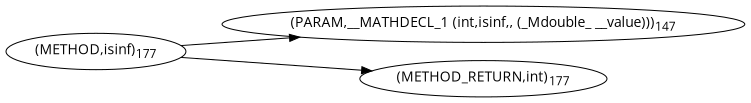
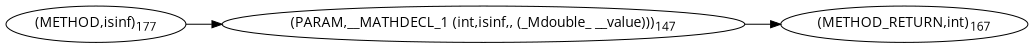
  digraph {
    fontname="Open Sans"
    rankdir=LR
    node [fontname="Open Sans"]
    edge [fontname="Open Sans"]
    n1 [label=<(METHOD,isinf)<SUB>177</SUB>>]
    n2 [label=<(PARAM,__MATHDECL_1 (int,isinf,, (_Mdouble_ __value)))<SUB>147</SUB>>]
-   n3 [label=<(METHOD_RETURN,int)<SUB>177</SUB>>]
+   n3 [label=<(METHOD_RETURN,int)<SUB>167</SUB>>]
    n1 -> n2
-   n1 -> n3
+   n2 -> n3
  }
